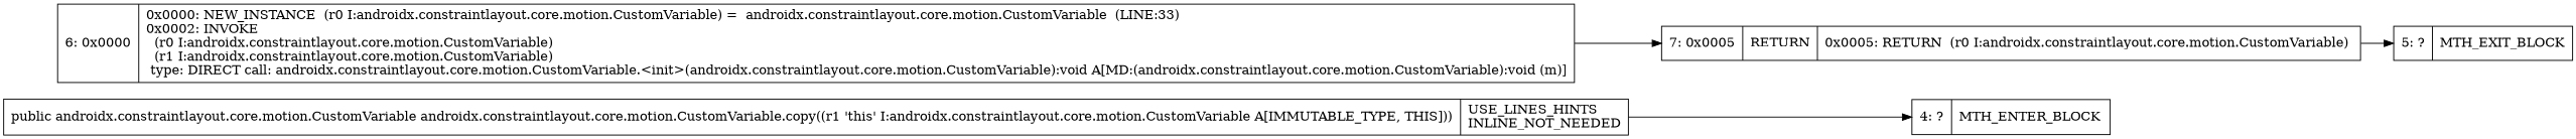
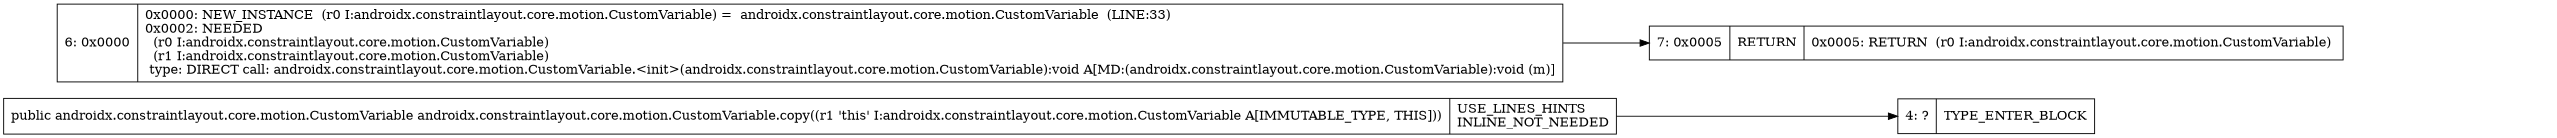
  digraph {
    rankdir=LR
    node [shape=record]
-   n1 [label="{4\:\ ?|MTH_ENTER_BLOCK\l}"]
-   n2 [label="{6\:\ 0x0000|0x0000: NEW_INSTANCE  (r0 I:androidx.constraintlayout.core.motion.CustomVariable) =  androidx.constraintlayout.core.motion.CustomVariable  (LINE:33)\l0x0002: INVOKE  \l  (r0 I:androidx.constraintlayout.core.motion.CustomVariable)\l  (r1 I:androidx.constraintlayout.core.motion.CustomVariable)\l type: DIRECT call: androidx.constraintlayout.core.motion.CustomVariable.\<init\>(androidx.constraintlayout.core.motion.CustomVariable):void A[MD:(androidx.constraintlayout.core.motion.CustomVariable):void (m)]\l}"]
+   n1 [label="{4\:\ ?|TYPE_ENTER_BLOCK\l}"]
+   n2 [label="{6\:\ 0x0000|0x0000: NEW_INSTANCE  (r0 I:androidx.constraintlayout.core.motion.CustomVariable) =  androidx.constraintlayout.core.motion.CustomVariable  (LINE:33)\l0x0002: NEEDED  \l  (r0 I:androidx.constraintlayout.core.motion.CustomVariable)\l  (r1 I:androidx.constraintlayout.core.motion.CustomVariable)\l type: DIRECT call: androidx.constraintlayout.core.motion.CustomVariable.\<init\>(androidx.constraintlayout.core.motion.CustomVariable):void A[MD:(androidx.constraintlayout.core.motion.CustomVariable):void (m)]\l}"]
    n3 [label="{7\:\ 0x0005|RETURN\l|0x0005: RETURN  (r0 I:androidx.constraintlayout.core.motion.CustomVariable) \l}"]
-   n4 [label="{5\:\ ?|MTH_EXIT_BLOCK\l}"]
    n5 [label="{public androidx.constraintlayout.core.motion.CustomVariable androidx.constraintlayout.core.motion.CustomVariable.copy((r1 'this' I:androidx.constraintlayout.core.motion.CustomVariable A[IMMUTABLE_TYPE, THIS]))  | USE_LINES_HINTS\lINLINE_NOT_NEEDED\l}"]
    n2 -> n3
-   n3 -> n4
    n5 -> n1
  }
